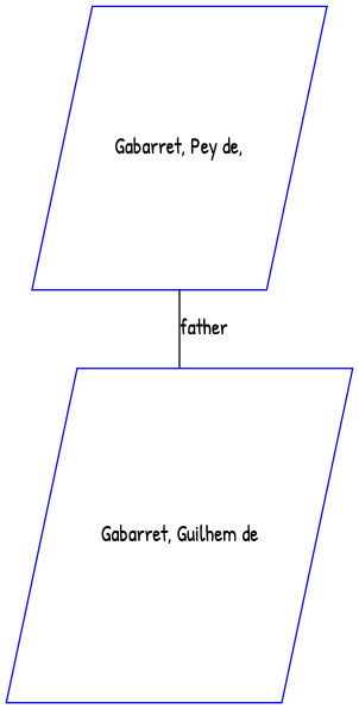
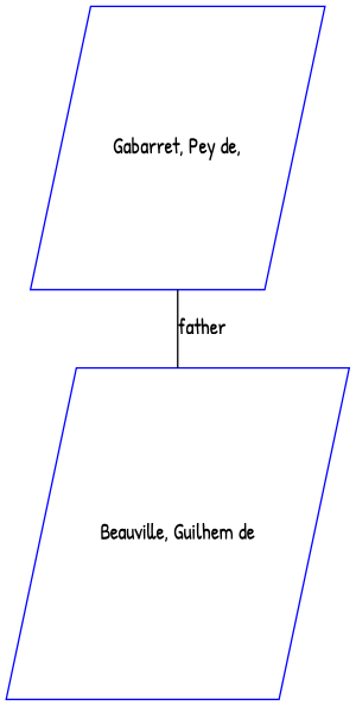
  digraph {
    fontname="Patrick Hand"
    node [color=blue regular=1 shape=parallelogram fontname="Patrick Hand"]
-   n1 [label="Gabarret, Guilhem de"]
+   n1 [label="Beauville, Guilhem de"]
    n2 [label="Gabarret, Pey de,"]
    n2 -> n1 [arrowsize=0.0 dir=none label=father fontname="Patrick Hand"]
  }
